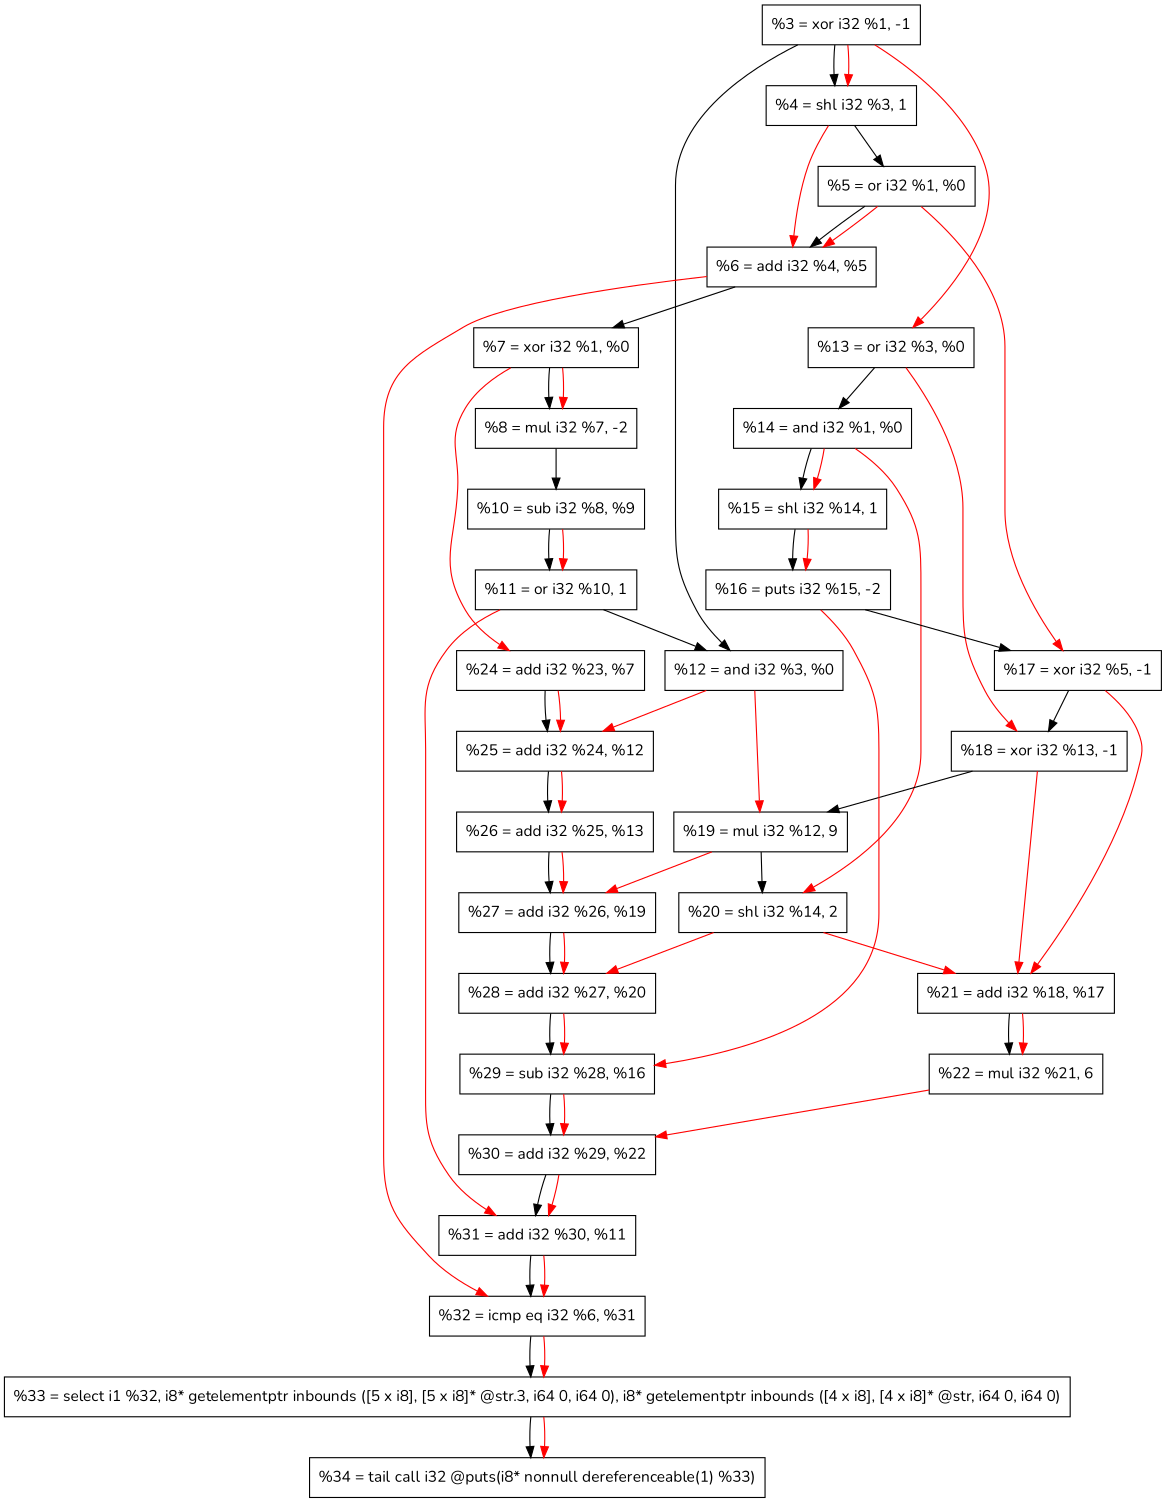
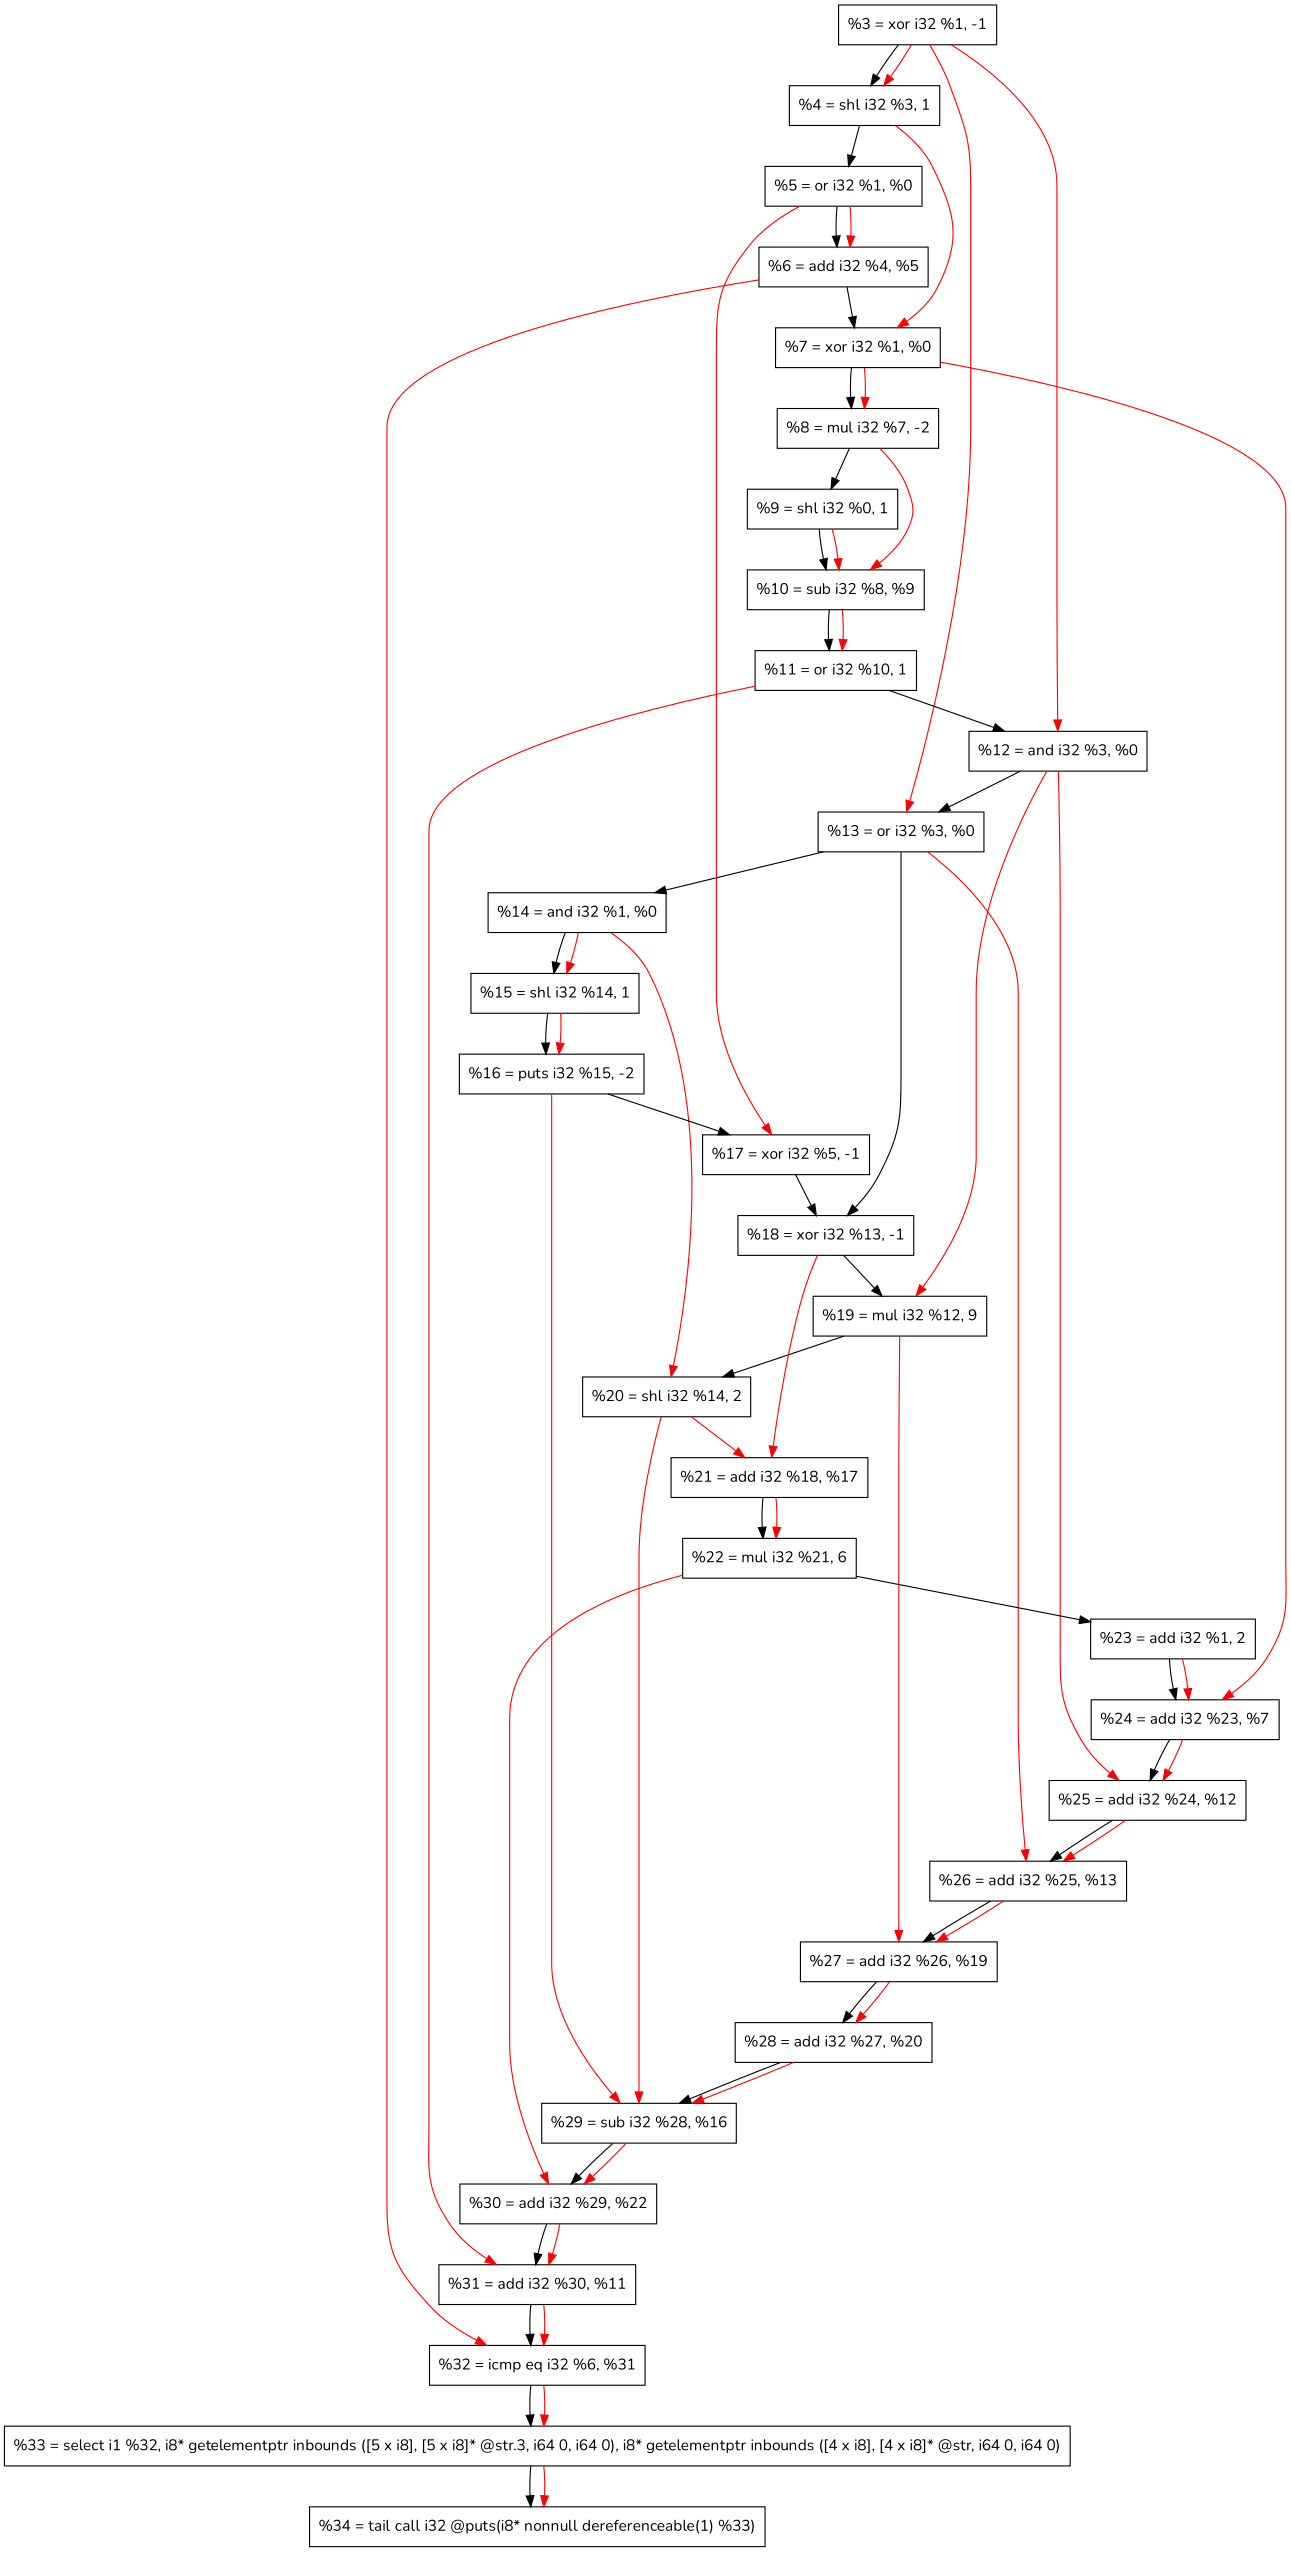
  digraph {
    fontname=Nunito
    node [fontname=Nunito shape=record]
    edge [fontname=Nunito color=red]
    n1 [label="  %3 = xor i32 %1, -1"]
    n2 [label="  %4 = shl i32 %3, 1"]
    n3 [label="  %12 = and i32 %3, %0"]
    n4 [label="  %13 = or i32 %3, %0"]
    n5 [label="  %5 = or i32 %1, %0"]
    n6 [label="  %6 = add i32 %4, %5"]
    n7 [label="  %19 = mul i32 %12, 9"]
    n8 [label="  %25 = add i32 %24, %12"]
    n9 [label="  %14 = and i32 %1, %0"]
    n10 [label="  %18 = xor i32 %13, -1"]
    n11 [label="  %26 = add i32 %25, %13"]
    n12 [label="  %17 = xor i32 %5, -1"]
    n13 [label="  %7 = xor i32 %1, %0"]
    n14 [label="  %32 = icmp eq i32 %6, %31"]
    n15 [label="  %21 = add i32 %18, %17"]
    n16 [label="  %8 = mul i32 %7, -2"]
    n17 [label="  %24 = add i32 %23, %7"]
    n18 [label="  %33 = select i1 %32, i8* getelementptr inbounds ([5 x i8], [5 x i8]* @str.3, i64 0, i64 0), i8* getelementptr inbounds ([4 x i8], [4 x i8]* @str, i64 0, i64 0)"]
+   n19 [label="  %9 = shl i32 %0, 1"]
    n20 [label="  %10 = sub i32 %8, %9"]
    n21 [label="  %11 = or i32 %10, 1"]
    n22 [label="  %31 = add i32 %30, %11"]
    n23 [label="  %20 = shl i32 %14, 2"]
    n24 [label="  %27 = add i32 %26, %19"]
    n25 [label="  %15 = shl i32 %14, 1"]
    n26 [label="%16 = puts i32 %15, -2"]
    n27 [label="  %28 = add i32 %27, %20"]
    n28 [label="  %29 = sub i32 %28, %16"]
    n29 [label="  %30 = add i32 %29, %22"]
    n30 [label="  %22 = mul i32 %21, 6"]
+   n31 [label="  %23 = add i32 %1, 2"]
    n32 [label="  %34 = tail call i32 @puts(i8* nonnull dereferenceable(1) %33)"]
    n1 -> n2 [color=""]
    n1 -> n2
-   n1 -> n3 [color=black]
+   n1 -> n3
    n1 -> n4
    n2 -> n5 [color=""]
-   n2 -> n6
+   n2 -> n13
+   n3 -> n4 [color=""]
    n3 -> n7
    n3 -> n8
    n4 -> n9 [color=""]
-   n4 -> n10
+   n4 -> n10 [color=black]
+   n4 -> n11
    n5 -> n6 [color=""]
    n5 -> n6
    n5 -> n12
    n6 -> n13 [color=""]
    n6 -> n14
    n7 -> n23 [color=""]
    n7 -> n24
    n8 -> n11 [color=""]
    n8 -> n11
    n9 -> n23
    n9 -> n25 [color=""]
    n9 -> n25
    n10 -> n7 [color=""]
    n10 -> n15
    n11 -> n24 [color=""]
    n11 -> n24
    n12 -> n10 [color=""]
-   n12 -> n15
    n13 -> n16 [color=""]
    n13 -> n16
    n13 -> n17
    n14 -> n18 [color=""]
    n14 -> n18
    n15 -> n30 [color=""]
    n15 -> n30
-   n16 -> n20 [color=black]
+   n16 -> n19 [color=""]
+   n16 -> n20
    n17 -> n8 [color=""]
    n17 -> n8
    n18 -> n32 [color=""]
    n18 -> n32
+   n19 -> n20 [color=""]
+   n19 -> n20
    n20 -> n21 [color=""]
    n20 -> n21
    n21 -> n3 [color=""]
    n21 -> n22
    n22 -> n14 [color=""]
    n22 -> n14
    n23 -> n15
-   n23 -> n27
+   n23 -> n28
    n24 -> n27 [color=""]
    n24 -> n27
    n25 -> n26 [color=""]
    n25 -> n26
    n26 -> n12 [color=""]
    n26 -> n28
    n27 -> n28 [color=""]
    n27 -> n28
    n28 -> n29 [color=""]
    n28 -> n29
    n29 -> n22 [color=""]
    n29 -> n22
    n30 -> n29
+   n30 -> n31 [color=""]
+   n31 -> n17 [color=""]
+   n31 -> n17
  }
